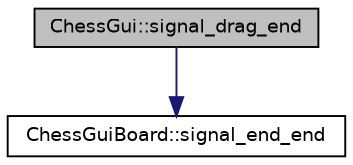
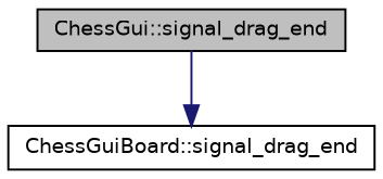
  digraph {
    rankdir=TB
    node [color=black fontname=Helvetica fontsize=10 shape=record]
    n1 [fillcolor=grey75 fontcolor=black height=0.2 label="ChessGui::signal_drag_end" style=filled width=0.4]
-   n2 [height=0.2 label="ChessGuiBoard::signal_end_end" width=0.4]
+   n2 [height=0.2 label="ChessGuiBoard::signal_drag_end" width=0.4]
    n1 -> n2 [color=midnightblue fontname=Helvetica fontsize=10 labelfontname=Helvetica labelfontsize=10 style=solid]
  }
